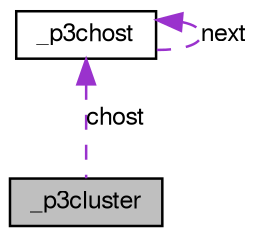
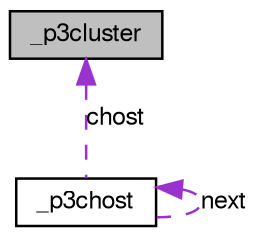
  digraph {
    node [color=black fontname=FreeSans fontsize=10 shape=record]
    edge [color=darkorchid3 dir=back fontname=FreeSans fontsize=10 labelfontname=FreeSans labelfontsize=10 style=dashed]
    n1 [fillcolor=grey75 fontcolor=black height=0.2 label=_p3cluster style=filled width=0.4]
    n2 [height=0.2 label=_p3chost width=0.4]
-   n2 -> n1 [label=chost]
+   n1 -> n2 [label=chost]
    n2 -> n2 [label=next]
  }
